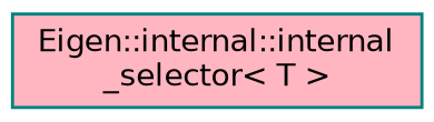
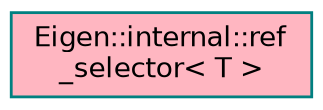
  digraph {
    rankdir=LR
-   n1 [color=teal fillcolor=lightpink fontname=Helvetica fontsize=10 height=0.2 label="Eigen::internal::internal\l_selector\< T \>" shape=record style=filled width=0.4]
+   n1 [color=teal fillcolor=lightpink fontname=Helvetica fontsize=10 height=0.2 label="Eigen::internal::ref\l_selector\< T \>" shape=record style=filled width=0.4]
  }
